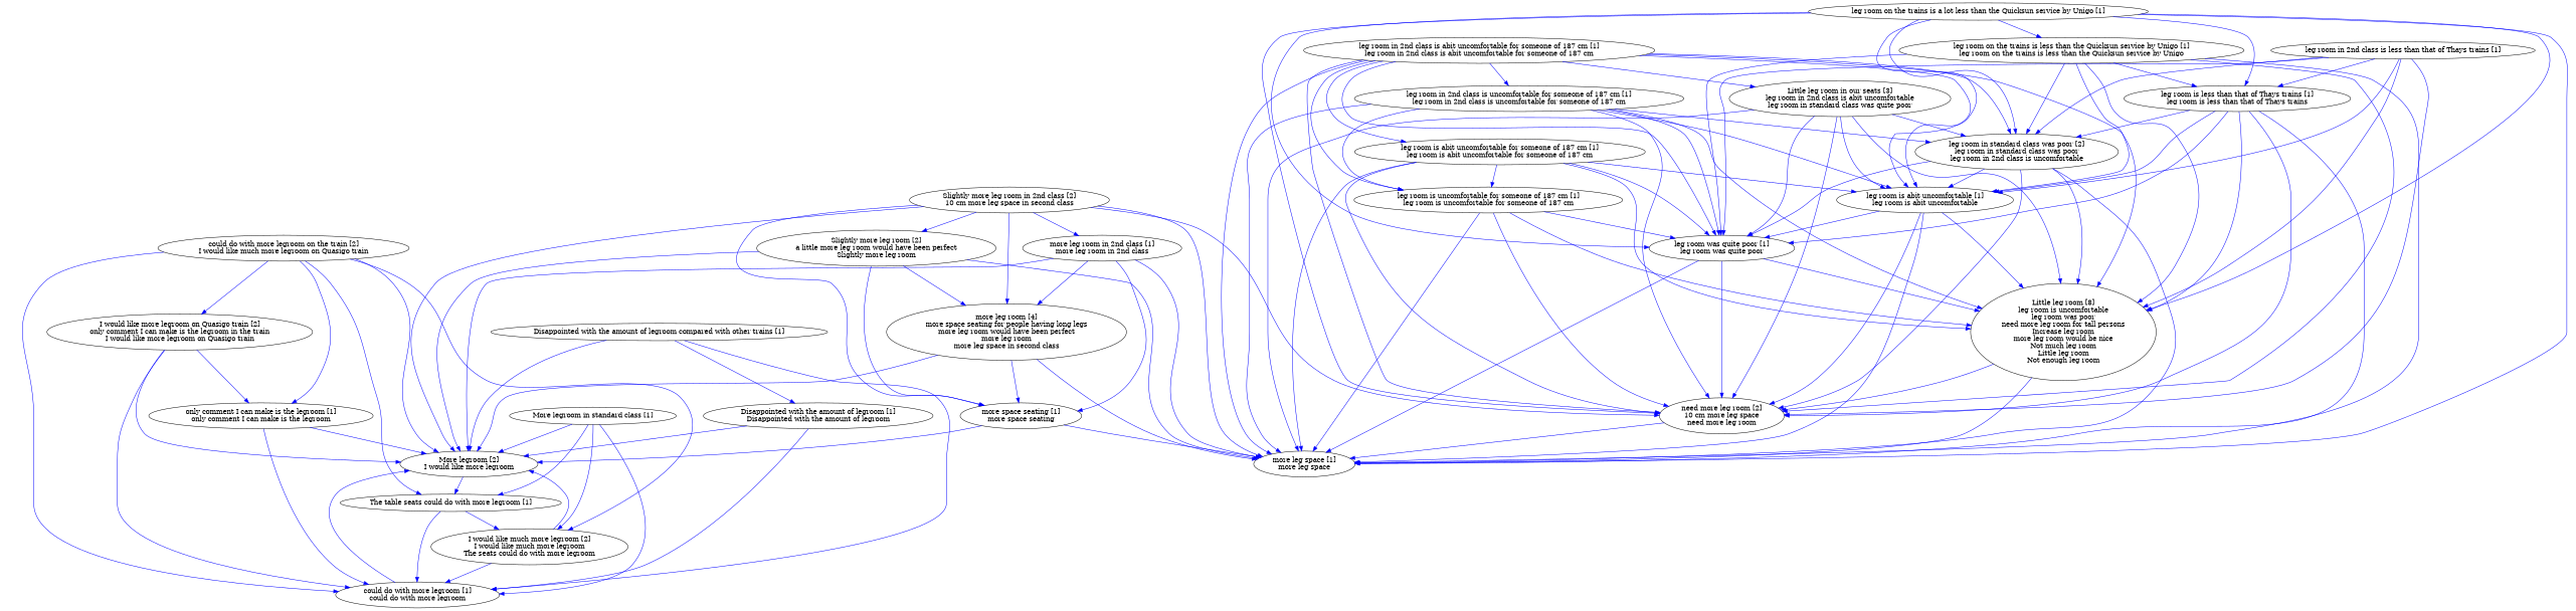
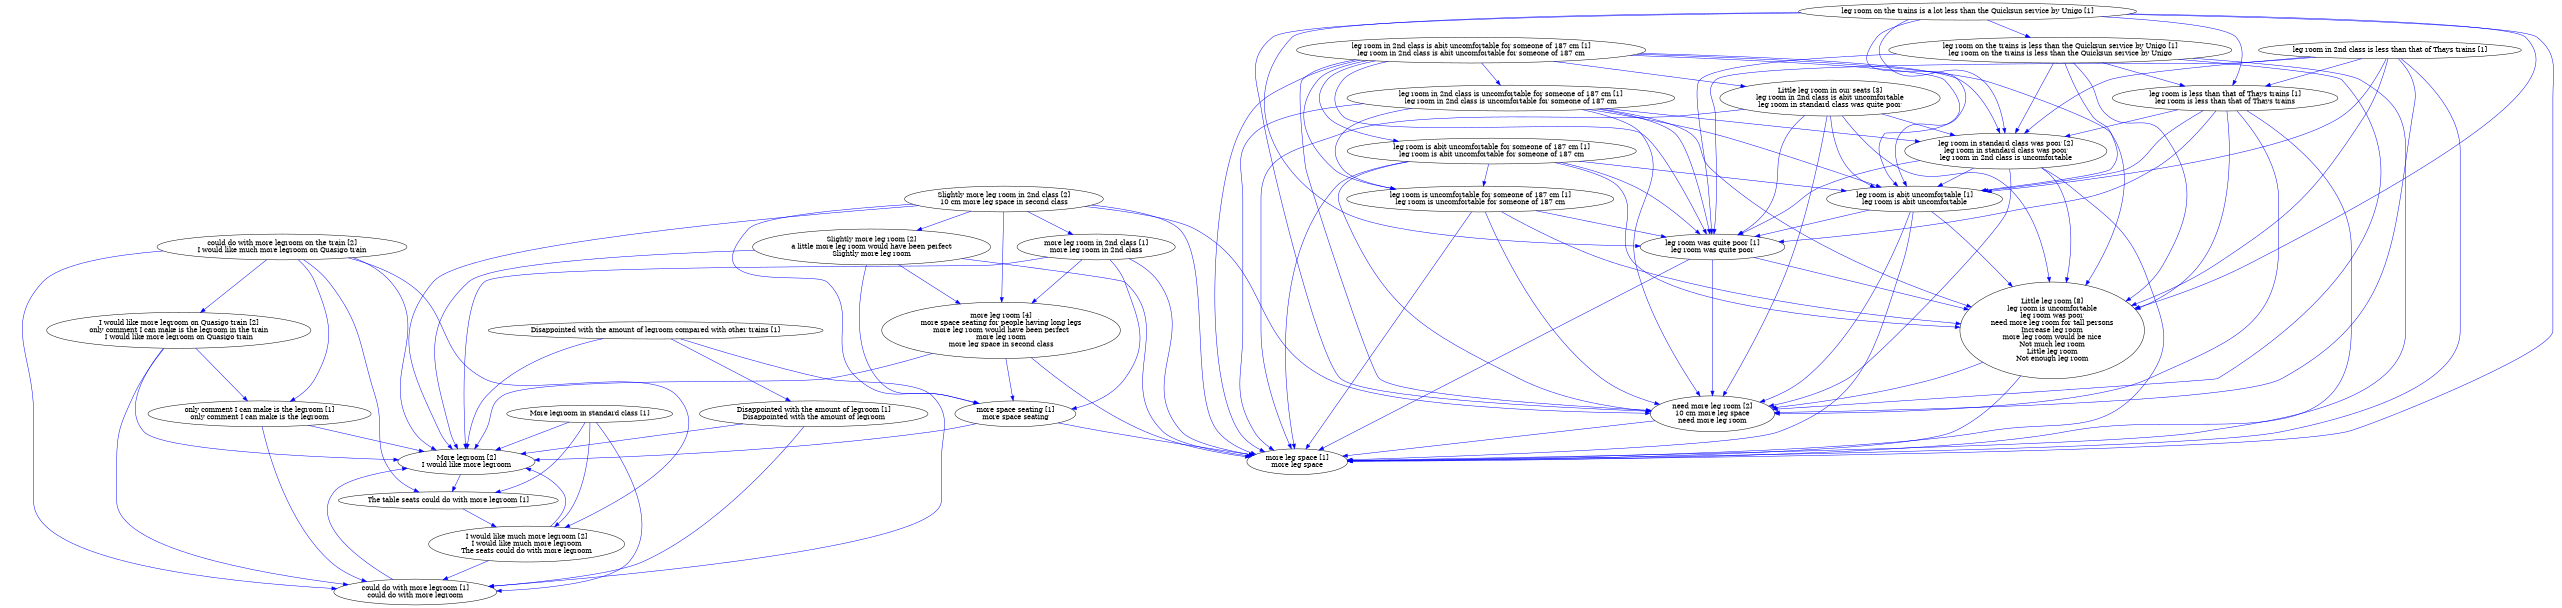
  digraph {
    edge [color=blue]
    "Slightly more leg room in 2nd class [2]\n10 cm more leg space in second class"
    "More legroom [2]\nI would like more legroom"
    "Slightly more leg room [2]\na little more leg room would have been perfect\nSlightly more leg room"
    "more leg room [4]\nmore space seating for people having long legs\nmore leg room would have been perfect\nmore leg room\nmore leg space in second class"
    "need more leg room [2]\n10 cm more leg space\nneed more leg room"
    "more leg space [1]\nmore leg space"
    "more leg room in 2nd class [1]\nmore leg room in 2nd class"
    "more space seating [1]\nmore space seating"
    "The table seats could do with more legroom [1]"
    "I would like more legroom on Quasigo train [2]\nonly comment I can make is the legroom in the train\nI would like more legroom on Quasigo train"
    "could do with more legroom [1]\ncould do with more legroom"
    "only comment I can make is the legroom [1]\nonly comment I can make is the legroom"
    "I would like much more legroom [2]\nI would like much more legroom\nThe seats could do with more legroom"
    "Little leg room in our seats [3]\nleg room in 2nd class is abit uncomfortable\nleg room in standard class was quite poor"
    "Little leg room [8]\nleg room is uncomfortable\nleg room was poor\nneed more leg room for tall persons\nIncrease leg room\nmore leg room would be nice\nNot much leg room\nLittle leg room\nNot enough leg room"
    "leg room in standard class was poor [2]\nleg room in standard class was poor\nleg room in 2nd class is uncomfortable"
    "leg room is abit uncomfortable [1]\nleg room is abit uncomfortable"
    "leg room was quite poor [1]\nleg room was quite poor"
    "could do with more legroom on the train [2]\nI would like much more legroom on Quasigo train"
    "Disappointed with the amount of legroom compared with other trains [1]"
    "Disappointed with the amount of legroom [1]\nDisappointed with the amount of legroom"
    "More legroom in standard class [1]"
    "leg room in 2nd class is abit uncomfortable for someone of 187 cm [1]\nleg room in 2nd class is abit uncomfortable for someone of 187 cm"
    "leg room is abit uncomfortable for someone of 187 cm [1]\nleg room is abit uncomfortable for someone of 187 cm"
    "leg room is uncomfortable for someone of 187 cm [1]\nleg room is uncomfortable for someone of 187 cm"
    "leg room in 2nd class is uncomfortable for someone of 187 cm [1]\nleg room in 2nd class is uncomfortable for someone of 187 cm"
    "leg room in 2nd class is less than that of Thays trains [1]"
    "leg room is less than that of Thays trains [1]\nleg room is less than that of Thays trains"
    "leg room on the trains is a lot less than the Quicksun service by Unigo [1]"
    "leg room on the trains is less than the Quicksun service by Unigo [1]\nleg room on the trains is less than the Quicksun service by Unigo"
    "Slightly more leg room in 2nd class [2]\n10 cm more leg space in second class" -> "More legroom [2]\nI would like more legroom"
    "Slightly more leg room in 2nd class [2]\n10 cm more leg space in second class" -> "Slightly more leg room [2]\na little more leg room would have been perfect\nSlightly more leg room"
    "Slightly more leg room in 2nd class [2]\n10 cm more leg space in second class" -> "more leg room [4]\nmore space seating for people having long legs\nmore leg room would have been perfect\nmore leg room\nmore leg space in second class"
    "Slightly more leg room in 2nd class [2]\n10 cm more leg space in second class" -> "need more leg room [2]\n10 cm more leg space\nneed more leg room"
    "Slightly more leg room in 2nd class [2]\n10 cm more leg space in second class" -> "more leg space [1]\nmore leg space"
    "Slightly more leg room in 2nd class [2]\n10 cm more leg space in second class" -> "more leg room in 2nd class [1]\nmore leg room in 2nd class"
    "Slightly more leg room in 2nd class [2]\n10 cm more leg space in second class" -> "more space seating [1]\nmore space seating"
    "More legroom [2]\nI would like more legroom" -> "The table seats could do with more legroom [1]"
    "Slightly more leg room [2]\na little more leg room would have been perfect\nSlightly more leg room" -> "More legroom [2]\nI would like more legroom"
    "Slightly more leg room [2]\na little more leg room would have been perfect\nSlightly more leg room" -> "more leg room [4]\nmore space seating for people having long legs\nmore leg room would have been perfect\nmore leg room\nmore leg space in second class"
    "Slightly more leg room [2]\na little more leg room would have been perfect\nSlightly more leg room" -> "more leg space [1]\nmore leg space"
    "Slightly more leg room [2]\na little more leg room would have been perfect\nSlightly more leg room" -> "more space seating [1]\nmore space seating"
    "more leg room [4]\nmore space seating for people having long legs\nmore leg room would have been perfect\nmore leg room\nmore leg space in second class" -> "More legroom [2]\nI would like more legroom"
    "more leg room [4]\nmore space seating for people having long legs\nmore leg room would have been perfect\nmore leg room\nmore leg space in second class" -> "more leg space [1]\nmore leg space"
    "more leg room [4]\nmore space seating for people having long legs\nmore leg room would have been perfect\nmore leg room\nmore leg space in second class" -> "more space seating [1]\nmore space seating"
    "need more leg room [2]\n10 cm more leg space\nneed more leg room" -> "more leg space [1]\nmore leg space"
    "more leg room in 2nd class [1]\nmore leg room in 2nd class" -> "More legroom [2]\nI would like more legroom"
    "more leg room in 2nd class [1]\nmore leg room in 2nd class" -> "more leg room [4]\nmore space seating for people having long legs\nmore leg room would have been perfect\nmore leg room\nmore leg space in second class"
    "more leg room in 2nd class [1]\nmore leg room in 2nd class" -> "more leg space [1]\nmore leg space"
    "more leg room in 2nd class [1]\nmore leg room in 2nd class" -> "more space seating [1]\nmore space seating"
    "more space seating [1]\nmore space seating" -> "More legroom [2]\nI would like more legroom"
    "more space seating [1]\nmore space seating" -> "more leg space [1]\nmore leg space"
-   "The table seats could do with more legroom [1]" -> "could do with more legroom [1]\ncould do with more legroom"
    "The table seats could do with more legroom [1]" -> "I would like much more legroom [2]\nI would like much more legroom\nThe seats could do with more legroom"
    "I would like more legroom on Quasigo train [2]\nonly comment I can make is the legroom in the train\nI would like more legroom on Quasigo train" -> "More legroom [2]\nI would like more legroom"
    "I would like more legroom on Quasigo train [2]\nonly comment I can make is the legroom in the train\nI would like more legroom on Quasigo train" -> "could do with more legroom [1]\ncould do with more legroom"
    "I would like more legroom on Quasigo train [2]\nonly comment I can make is the legroom in the train\nI would like more legroom on Quasigo train" -> "only comment I can make is the legroom [1]\nonly comment I can make is the legroom"
    "could do with more legroom [1]\ncould do with more legroom" -> "More legroom [2]\nI would like more legroom"
    "only comment I can make is the legroom [1]\nonly comment I can make is the legroom" -> "More legroom [2]\nI would like more legroom"
    "only comment I can make is the legroom [1]\nonly comment I can make is the legroom" -> "could do with more legroom [1]\ncould do with more legroom"
    "I would like much more legroom [2]\nI would like much more legroom\nThe seats could do with more legroom" -> "More legroom [2]\nI would like more legroom"
    "I would like much more legroom [2]\nI would like much more legroom\nThe seats could do with more legroom" -> "could do with more legroom [1]\ncould do with more legroom"
    "Little leg room in our seats [3]\nleg room in 2nd class is abit uncomfortable\nleg room in standard class was quite poor" -> "need more leg room [2]\n10 cm more leg space\nneed more leg room"
    "Little leg room in our seats [3]\nleg room in 2nd class is abit uncomfortable\nleg room in standard class was quite poor" -> "more leg space [1]\nmore leg space"
    "Little leg room in our seats [3]\nleg room in 2nd class is abit uncomfortable\nleg room in standard class was quite poor" -> "Little leg room [8]\nleg room is uncomfortable\nleg room was poor\nneed more leg room for tall persons\nIncrease leg room\nmore leg room would be nice\nNot much leg room\nLittle leg room\nNot enough leg room"
    "Little leg room in our seats [3]\nleg room in 2nd class is abit uncomfortable\nleg room in standard class was quite poor" -> "leg room in standard class was poor [2]\nleg room in standard class was poor\nleg room in 2nd class is uncomfortable"
    "Little leg room in our seats [3]\nleg room in 2nd class is abit uncomfortable\nleg room in standard class was quite poor" -> "leg room is abit uncomfortable [1]\nleg room is abit uncomfortable"
    "Little leg room in our seats [3]\nleg room in 2nd class is abit uncomfortable\nleg room in standard class was quite poor" -> "leg room was quite poor [1]\nleg room was quite poor"
    "Little leg room [8]\nleg room is uncomfortable\nleg room was poor\nneed more leg room for tall persons\nIncrease leg room\nmore leg room would be nice\nNot much leg room\nLittle leg room\nNot enough leg room" -> "need more leg room [2]\n10 cm more leg space\nneed more leg room"
    "Little leg room [8]\nleg room is uncomfortable\nleg room was poor\nneed more leg room for tall persons\nIncrease leg room\nmore leg room would be nice\nNot much leg room\nLittle leg room\nNot enough leg room" -> "more leg space [1]\nmore leg space"
    "leg room in standard class was poor [2]\nleg room in standard class was poor\nleg room in 2nd class is uncomfortable" -> "need more leg room [2]\n10 cm more leg space\nneed more leg room"
    "leg room in standard class was poor [2]\nleg room in standard class was poor\nleg room in 2nd class is uncomfortable" -> "more leg space [1]\nmore leg space"
    "leg room in standard class was poor [2]\nleg room in standard class was poor\nleg room in 2nd class is uncomfortable" -> "Little leg room [8]\nleg room is uncomfortable\nleg room was poor\nneed more leg room for tall persons\nIncrease leg room\nmore leg room would be nice\nNot much leg room\nLittle leg room\nNot enough leg room"
    "leg room in standard class was poor [2]\nleg room in standard class was poor\nleg room in 2nd class is uncomfortable" -> "leg room is abit uncomfortable [1]\nleg room is abit uncomfortable"
    "leg room in standard class was poor [2]\nleg room in standard class was poor\nleg room in 2nd class is uncomfortable" -> "leg room was quite poor [1]\nleg room was quite poor"
    "leg room is abit uncomfortable [1]\nleg room is abit uncomfortable" -> "need more leg room [2]\n10 cm more leg space\nneed more leg room"
    "leg room is abit uncomfortable [1]\nleg room is abit uncomfortable" -> "more leg space [1]\nmore leg space"
    "leg room is abit uncomfortable [1]\nleg room is abit uncomfortable" -> "Little leg room [8]\nleg room is uncomfortable\nleg room was poor\nneed more leg room for tall persons\nIncrease leg room\nmore leg room would be nice\nNot much leg room\nLittle leg room\nNot enough leg room"
    "leg room is abit uncomfortable [1]\nleg room is abit uncomfortable" -> "leg room was quite poor [1]\nleg room was quite poor"
    "leg room was quite poor [1]\nleg room was quite poor" -> "need more leg room [2]\n10 cm more leg space\nneed more leg room"
    "leg room was quite poor [1]\nleg room was quite poor" -> "more leg space [1]\nmore leg space"
    "leg room was quite poor [1]\nleg room was quite poor" -> "Little leg room [8]\nleg room is uncomfortable\nleg room was poor\nneed more leg room for tall persons\nIncrease leg room\nmore leg room would be nice\nNot much leg room\nLittle leg room\nNot enough leg room"
    "could do with more legroom on the train [2]\nI would like much more legroom on Quasigo train" -> "More legroom [2]\nI would like more legroom"
    "could do with more legroom on the train [2]\nI would like much more legroom on Quasigo train" -> "The table seats could do with more legroom [1]"
    "could do with more legroom on the train [2]\nI would like much more legroom on Quasigo train" -> "I would like more legroom on Quasigo train [2]\nonly comment I can make is the legroom in the train\nI would like more legroom on Quasigo train"
    "could do with more legroom on the train [2]\nI would like much more legroom on Quasigo train" -> "could do with more legroom [1]\ncould do with more legroom"
    "could do with more legroom on the train [2]\nI would like much more legroom on Quasigo train" -> "only comment I can make is the legroom [1]\nonly comment I can make is the legroom"
    "could do with more legroom on the train [2]\nI would like much more legroom on Quasigo train" -> "I would like much more legroom [2]\nI would like much more legroom\nThe seats could do with more legroom"
    "Disappointed with the amount of legroom compared with other trains [1]" -> "More legroom [2]\nI would like more legroom"
    "Disappointed with the amount of legroom compared with other trains [1]" -> "could do with more legroom [1]\ncould do with more legroom"
    "Disappointed with the amount of legroom compared with other trains [1]" -> "Disappointed with the amount of legroom [1]\nDisappointed with the amount of legroom"
    "Disappointed with the amount of legroom [1]\nDisappointed with the amount of legroom" -> "More legroom [2]\nI would like more legroom"
    "Disappointed with the amount of legroom [1]\nDisappointed with the amount of legroom" -> "could do with more legroom [1]\ncould do with more legroom"
    "More legroom in standard class [1]" -> "More legroom [2]\nI would like more legroom"
    "More legroom in standard class [1]" -> "The table seats could do with more legroom [1]"
    "More legroom in standard class [1]" -> "could do with more legroom [1]\ncould do with more legroom"
    "More legroom in standard class [1]" -> "I would like much more legroom [2]\nI would like much more legroom\nThe seats could do with more legroom"
    "leg room in 2nd class is abit uncomfortable for someone of 187 cm [1]\nleg room in 2nd class is abit uncomfortable for someone of 187 cm" -> "need more leg room [2]\n10 cm more leg space\nneed more leg room"
    "leg room in 2nd class is abit uncomfortable for someone of 187 cm [1]\nleg room in 2nd class is abit uncomfortable for someone of 187 cm" -> "more leg space [1]\nmore leg space"
    "leg room in 2nd class is abit uncomfortable for someone of 187 cm [1]\nleg room in 2nd class is abit uncomfortable for someone of 187 cm" -> "Little leg room in our seats [3]\nleg room in 2nd class is abit uncomfortable\nleg room in standard class was quite poor"
    "leg room in 2nd class is abit uncomfortable for someone of 187 cm [1]\nleg room in 2nd class is abit uncomfortable for someone of 187 cm" -> "Little leg room [8]\nleg room is uncomfortable\nleg room was poor\nneed more leg room for tall persons\nIncrease leg room\nmore leg room would be nice\nNot much leg room\nLittle leg room\nNot enough leg room"
    "leg room in 2nd class is abit uncomfortable for someone of 187 cm [1]\nleg room in 2nd class is abit uncomfortable for someone of 187 cm" -> "leg room in standard class was poor [2]\nleg room in standard class was poor\nleg room in 2nd class is uncomfortable"
    "leg room in 2nd class is abit uncomfortable for someone of 187 cm [1]\nleg room in 2nd class is abit uncomfortable for someone of 187 cm" -> "leg room is abit uncomfortable [1]\nleg room is abit uncomfortable"
    "leg room in 2nd class is abit uncomfortable for someone of 187 cm [1]\nleg room in 2nd class is abit uncomfortable for someone of 187 cm" -> "leg room was quite poor [1]\nleg room was quite poor"
    "leg room in 2nd class is abit uncomfortable for someone of 187 cm [1]\nleg room in 2nd class is abit uncomfortable for someone of 187 cm" -> "leg room is abit uncomfortable for someone of 187 cm [1]\nleg room is abit uncomfortable for someone of 187 cm"
    "leg room in 2nd class is abit uncomfortable for someone of 187 cm [1]\nleg room in 2nd class is abit uncomfortable for someone of 187 cm" -> "leg room is uncomfortable for someone of 187 cm [1]\nleg room is uncomfortable for someone of 187 cm"
    "leg room in 2nd class is abit uncomfortable for someone of 187 cm [1]\nleg room in 2nd class is abit uncomfortable for someone of 187 cm" -> "leg room in 2nd class is uncomfortable for someone of 187 cm [1]\nleg room in 2nd class is uncomfortable for someone of 187 cm"
    "leg room is abit uncomfortable for someone of 187 cm [1]\nleg room is abit uncomfortable for someone of 187 cm" -> "need more leg room [2]\n10 cm more leg space\nneed more leg room"
    "leg room is abit uncomfortable for someone of 187 cm [1]\nleg room is abit uncomfortable for someone of 187 cm" -> "more leg space [1]\nmore leg space"
    "leg room is abit uncomfortable for someone of 187 cm [1]\nleg room is abit uncomfortable for someone of 187 cm" -> "Little leg room [8]\nleg room is uncomfortable\nleg room was poor\nneed more leg room for tall persons\nIncrease leg room\nmore leg room would be nice\nNot much leg room\nLittle leg room\nNot enough leg room"
    "leg room is abit uncomfortable for someone of 187 cm [1]\nleg room is abit uncomfortable for someone of 187 cm" -> "leg room is abit uncomfortable [1]\nleg room is abit uncomfortable"
    "leg room is abit uncomfortable for someone of 187 cm [1]\nleg room is abit uncomfortable for someone of 187 cm" -> "leg room was quite poor [1]\nleg room was quite poor"
    "leg room is abit uncomfortable for someone of 187 cm [1]\nleg room is abit uncomfortable for someone of 187 cm" -> "leg room is uncomfortable for someone of 187 cm [1]\nleg room is uncomfortable for someone of 187 cm"
    "leg room is uncomfortable for someone of 187 cm [1]\nleg room is uncomfortable for someone of 187 cm" -> "need more leg room [2]\n10 cm more leg space\nneed more leg room"
    "leg room is uncomfortable for someone of 187 cm [1]\nleg room is uncomfortable for someone of 187 cm" -> "more leg space [1]\nmore leg space"
    "leg room is uncomfortable for someone of 187 cm [1]\nleg room is uncomfortable for someone of 187 cm" -> "Little leg room [8]\nleg room is uncomfortable\nleg room was poor\nneed more leg room for tall persons\nIncrease leg room\nmore leg room would be nice\nNot much leg room\nLittle leg room\nNot enough leg room"
    "leg room is uncomfortable for someone of 187 cm [1]\nleg room is uncomfortable for someone of 187 cm" -> "leg room was quite poor [1]\nleg room was quite poor"
    "leg room in 2nd class is uncomfortable for someone of 187 cm [1]\nleg room in 2nd class is uncomfortable for someone of 187 cm" -> "need more leg room [2]\n10 cm more leg space\nneed more leg room"
    "leg room in 2nd class is uncomfortable for someone of 187 cm [1]\nleg room in 2nd class is uncomfortable for someone of 187 cm" -> "more leg space [1]\nmore leg space"
    "leg room in 2nd class is uncomfortable for someone of 187 cm [1]\nleg room in 2nd class is uncomfortable for someone of 187 cm" -> "Little leg room [8]\nleg room is uncomfortable\nleg room was poor\nneed more leg room for tall persons\nIncrease leg room\nmore leg room would be nice\nNot much leg room\nLittle leg room\nNot enough leg room"
    "leg room in 2nd class is uncomfortable for someone of 187 cm [1]\nleg room in 2nd class is uncomfortable for someone of 187 cm" -> "leg room in standard class was poor [2]\nleg room in standard class was poor\nleg room in 2nd class is uncomfortable"
    "leg room in 2nd class is uncomfortable for someone of 187 cm [1]\nleg room in 2nd class is uncomfortable for someone of 187 cm" -> "leg room is abit uncomfortable [1]\nleg room is abit uncomfortable"
    "leg room in 2nd class is uncomfortable for someone of 187 cm [1]\nleg room in 2nd class is uncomfortable for someone of 187 cm" -> "leg room was quite poor [1]\nleg room was quite poor"
    "leg room in 2nd class is uncomfortable for someone of 187 cm [1]\nleg room in 2nd class is uncomfortable for someone of 187 cm" -> "leg room is uncomfortable for someone of 187 cm [1]\nleg room is uncomfortable for someone of 187 cm"
    "leg room in 2nd class is less than that of Thays trains [1]" -> "need more leg room [2]\n10 cm more leg space\nneed more leg room"
+   "leg room in 2nd class is less than that of Thays trains [1]" -> "more leg space [1]\nmore leg space"
    "leg room in 2nd class is less than that of Thays trains [1]" -> "Little leg room [8]\nleg room is uncomfortable\nleg room was poor\nneed more leg room for tall persons\nIncrease leg room\nmore leg room would be nice\nNot much leg room\nLittle leg room\nNot enough leg room"
    "leg room in 2nd class is less than that of Thays trains [1]" -> "leg room in standard class was poor [2]\nleg room in standard class was poor\nleg room in 2nd class is uncomfortable"
    "leg room in 2nd class is less than that of Thays trains [1]" -> "leg room is abit uncomfortable [1]\nleg room is abit uncomfortable"
    "leg room in 2nd class is less than that of Thays trains [1]" -> "leg room was quite poor [1]\nleg room was quite poor"
    "leg room in 2nd class is less than that of Thays trains [1]" -> "leg room is less than that of Thays trains [1]\nleg room is less than that of Thays trains"
    "leg room is less than that of Thays trains [1]\nleg room is less than that of Thays trains" -> "need more leg room [2]\n10 cm more leg space\nneed more leg room"
    "leg room is less than that of Thays trains [1]\nleg room is less than that of Thays trains" -> "more leg space [1]\nmore leg space"
    "leg room is less than that of Thays trains [1]\nleg room is less than that of Thays trains" -> "Little leg room [8]\nleg room is uncomfortable\nleg room was poor\nneed more leg room for tall persons\nIncrease leg room\nmore leg room would be nice\nNot much leg room\nLittle leg room\nNot enough leg room"
    "leg room is less than that of Thays trains [1]\nleg room is less than that of Thays trains" -> "leg room in standard class was poor [2]\nleg room in standard class was poor\nleg room in 2nd class is uncomfortable"
    "leg room is less than that of Thays trains [1]\nleg room is less than that of Thays trains" -> "leg room is abit uncomfortable [1]\nleg room is abit uncomfortable"
    "leg room is less than that of Thays trains [1]\nleg room is less than that of Thays trains" -> "leg room was quite poor [1]\nleg room was quite poor"
    "leg room on the trains is a lot less than the Quicksun service by Unigo [1]" -> "need more leg room [2]\n10 cm more leg space\nneed more leg room"
    "leg room on the trains is a lot less than the Quicksun service by Unigo [1]" -> "more leg space [1]\nmore leg space"
    "leg room on the trains is a lot less than the Quicksun service by Unigo [1]" -> "Little leg room [8]\nleg room is uncomfortable\nleg room was poor\nneed more leg room for tall persons\nIncrease leg room\nmore leg room would be nice\nNot much leg room\nLittle leg room\nNot enough leg room"
    "leg room on the trains is a lot less than the Quicksun service by Unigo [1]" -> "leg room in standard class was poor [2]\nleg room in standard class was poor\nleg room in 2nd class is uncomfortable"
    "leg room on the trains is a lot less than the Quicksun service by Unigo [1]" -> "leg room is abit uncomfortable [1]\nleg room is abit uncomfortable"
    "leg room on the trains is a lot less than the Quicksun service by Unigo [1]" -> "leg room was quite poor [1]\nleg room was quite poor"
    "leg room on the trains is a lot less than the Quicksun service by Unigo [1]" -> "leg room is less than that of Thays trains [1]\nleg room is less than that of Thays trains"
    "leg room on the trains is a lot less than the Quicksun service by Unigo [1]" -> "leg room on the trains is less than the Quicksun service by Unigo [1]\nleg room on the trains is less than the Quicksun service by Unigo"
    "leg room on the trains is less than the Quicksun service by Unigo [1]\nleg room on the trains is less than the Quicksun service by Unigo" -> "need more leg room [2]\n10 cm more leg space\nneed more leg room"
    "leg room on the trains is less than the Quicksun service by Unigo [1]\nleg room on the trains is less than the Quicksun service by Unigo" -> "more leg space [1]\nmore leg space"
    "leg room on the trains is less than the Quicksun service by Unigo [1]\nleg room on the trains is less than the Quicksun service by Unigo" -> "Little leg room [8]\nleg room is uncomfortable\nleg room was poor\nneed more leg room for tall persons\nIncrease leg room\nmore leg room would be nice\nNot much leg room\nLittle leg room\nNot enough leg room"
    "leg room on the trains is less than the Quicksun service by Unigo [1]\nleg room on the trains is less than the Quicksun service by Unigo" -> "leg room in standard class was poor [2]\nleg room in standard class was poor\nleg room in 2nd class is uncomfortable"
    "leg room on the trains is less than the Quicksun service by Unigo [1]\nleg room on the trains is less than the Quicksun service by Unigo" -> "leg room is abit uncomfortable [1]\nleg room is abit uncomfortable"
    "leg room on the trains is less than the Quicksun service by Unigo [1]\nleg room on the trains is less than the Quicksun service by Unigo" -> "leg room was quite poor [1]\nleg room was quite poor"
    "leg room on the trains is less than the Quicksun service by Unigo [1]\nleg room on the trains is less than the Quicksun service by Unigo" -> "leg room is less than that of Thays trains [1]\nleg room is less than that of Thays trains"
  }
